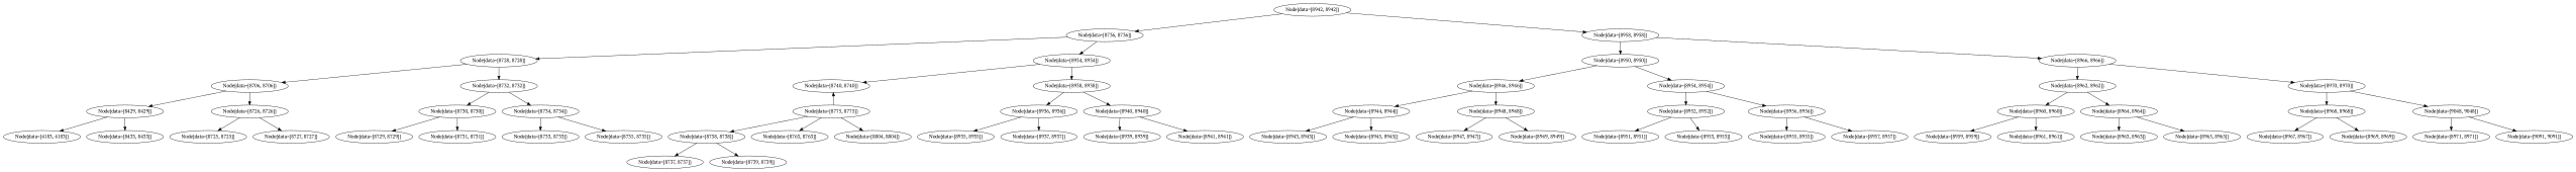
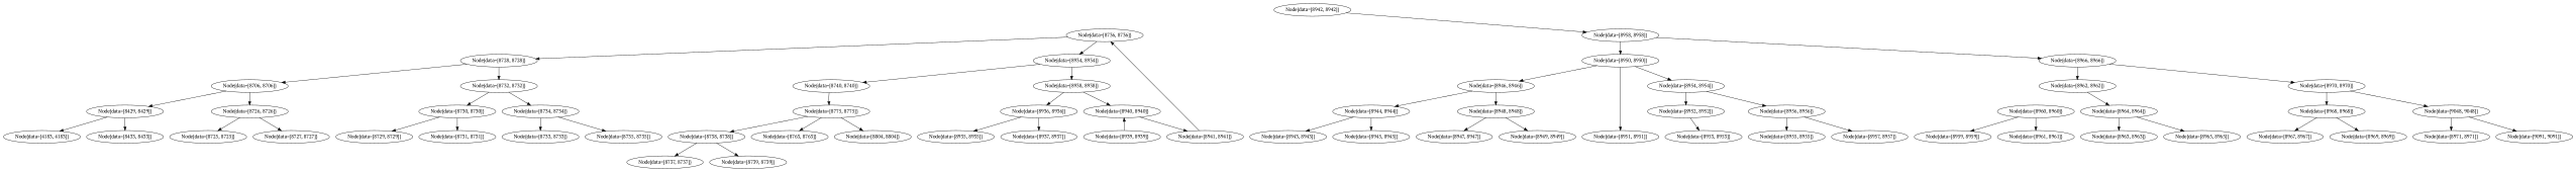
  digraph {
    fontname="PT Serif"
    node [fontname="PT Serif"]
    edge [fontname="PT Serif"]
    n1 [label="Node{data=[8942, 8942]}"]
    n2 [label="Node{data=[8736, 8736]}"]
    n3 [label="Node{data=[8958, 8958]}"]
    n4 [label="Node{data=[8728, 8728]}"]
    n5 [label="Node{data=[8934, 8934]}"]
    n6 [label="Node{data=[8950, 8950]}"]
    n7 [label="Node{data=[8966, 8966]}"]
    n8 [label="Node{data=[8706, 8706]}"]
    n9 [label="Node{data=[8732, 8732]}"]
    n10 [label="Node{data=[8740, 8740]}"]
    n11 [label="Node{data=[8938, 8938]}"]
    n12 [label="Node{data=[8429, 8429]}"]
    n13 [label="Node{data=[8726, 8726]}"]
    n14 [label="Node{data=[8730, 8730]}"]
    n15 [label="Node{data=[8734, 8734]}"]
    n16 [label="Node{data=[4183, 4183]}"]
    n17 [label="Node{data=[8433, 8433]}"]
    n18 [label="Node{data=[8725, 8725]}"]
    n19 [label="Node{data=[8727, 8727]}"]
    n20 [label="Node{data=[8729, 8729]}"]
    n21 [label="Node{data=[8731, 8731]}"]
    n22 [label="Node{data=[8733, 8733]}"]
    n23 [label="Node{data=[8735, 8735]}"]
    n24 [label="Node{data=[8775, 8775]}"]
    n25 [label="Node{data=[8936, 8936]}"]
    n26 [label="Node{data=[8940, 8940]}"]
    n27 [label="Node{data=[8738, 8738]}"]
    n28 [label="Node{data=[8737, 8737]}"]
    n29 [label="Node{data=[8739, 8739]}"]
    n30 [label="Node{data=[8763, 8763]}"]
    n31 [label="Node{data=[8804, 8804]}"]
    n32 [label="Node{data=[8935, 8935]}"]
    n33 [label="Node{data=[8937, 8937]}"]
    n34 [label="Node{data=[8939, 8939]}"]
    n35 [label="Node{data=[8941, 8941]}"]
    n36 [label="Node{data=[8946, 8946]}"]
    n37 [label="Node{data=[8954, 8954]}"]
    n38 [label="Node{data=[8962, 8962]}"]
    n39 [label="Node{data=[8970, 8970]}"]
    n40 [label="Node{data=[8944, 8944]}"]
    n41 [label="Node{data=[8948, 8948]}"]
    n42 [label="Node{data=[8952, 8952]}"]
    n43 [label="Node{data=[8956, 8956]}"]
    n44 [label="Node{data=[8943, 8943]}"]
    n45 [label="Node{data=[8945, 8945]}"]
    n46 [label="Node{data=[8947, 8947]}"]
    n47 [label="Node{data=[8949, 8949]}"]
    n48 [label="Node{data=[8951, 8951]}"]
    n49 [label="Node{data=[8953, 8953]}"]
    n50 [label="Node{data=[8955, 8955]}"]
    n51 [label="Node{data=[8957, 8957]}"]
    n52 [label="Node{data=[8960, 8960]}"]
    n53 [label="Node{data=[8964, 8964]}"]
    n54 [label="Node{data=[8968, 8968]}"]
    n55 [label="Node{data=[9048, 9048]}"]
    n56 [label="Node{data=[8959, 8959]}"]
    n57 [label="Node{data=[8961, 8961]}"]
    n58 [label="Node{data=[8963, 8963]}"]
    n59 [label="Node{data=[8965, 8965]}"]
    n60 [label="Node{data=[8967, 8967]}"]
    n61 [label="Node{data=[8969, 8969]}"]
    n62 [label="Node{data=[8971, 8971]}"]
    n63 [label="Node{data=[9091, 9091]}"]
-   n1 -> n2
+   n35 -> n2
    n1 -> n3
    n2 -> n4
    n2 -> n5
    n3 -> n6
    n3 -> n7
    n4 -> n8
    n4 -> n9
    n5 -> n10
    n5 -> n11
    n6 -> n36
    n6 -> n37
    n7 -> n38
    n7 -> n39
    n8 -> n12
    n8 -> n13
    n9 -> n14
    n9 -> n15
-   n24 -> n10
+   n10 -> n24
    n11 -> n25
    n11 -> n26
    n12 -> n16
    n12 -> n17
    n13 -> n18
    n13 -> n19
    n14 -> n20
    n14 -> n21
    n15 -> n22
    n15 -> n23
    n24 -> n27
    n24 -> n30
    n24 -> n31
    n25 -> n32
    n25 -> n33
-   n26 -> n34
+   n34 -> n26
    n26 -> n35
    n27 -> n28
    n27 -> n29
    n36 -> n40
    n36 -> n41
    n37 -> n42
    n37 -> n43
-   n38 -> n52
    n38 -> n53
    n39 -> n54
    n39 -> n55
    n40 -> n44
    n40 -> n45
    n41 -> n46
    n41 -> n47
-   n42 -> n48
+   n6 -> n48
    n42 -> n49
    n43 -> n50
    n43 -> n51
    n52 -> n56
    n52 -> n57
    n53 -> n58
    n53 -> n59
    n54 -> n60
    n54 -> n61
    n55 -> n62
    n55 -> n63
  }
